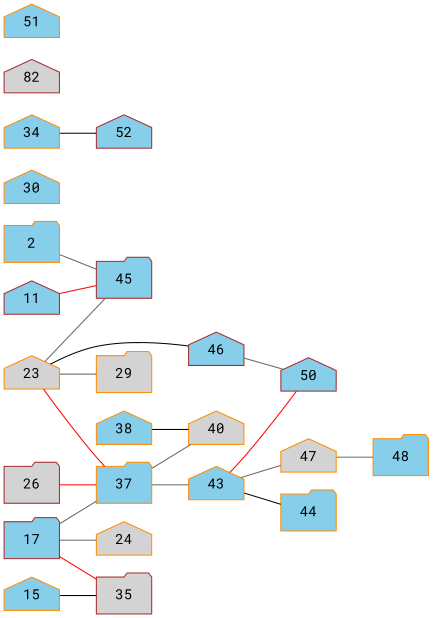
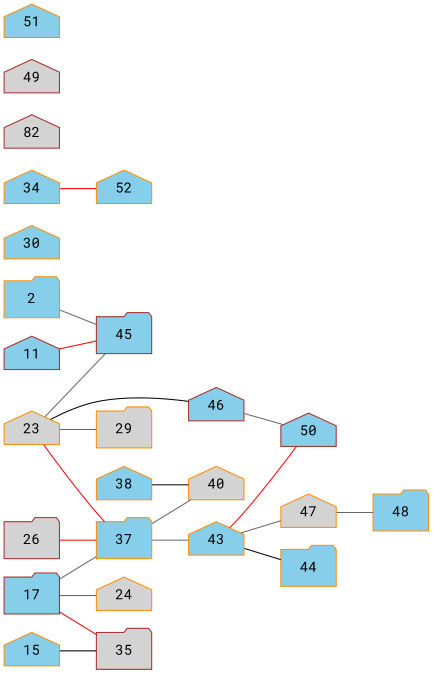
  graph {
    fontname="Roboto Mono"
    rankdir=LR
    node [color=darkorange fillcolor=skyblue fontname="Roboto Mono" shape=house style=filled]
    edge [color=gray40 fontname="Roboto Mono"]
    45 [color=brown shape=folder super="+18"]
    2 [shape=folder]
    11 [color=brown]
    15 [super="+3"]
    35 [color=brown fillcolor=lightgrey shape=folder super="+31"]
    37 [shape=folder super="+13+16"]
    40 [fillcolor=lightgrey super="+33"]
    43 [super="+27+39+12+41"]
    17 [color=brown shape=folder]
    24 [fillcolor=lightgrey]
    23 [fillcolor=lightgrey super="+21+6+20"]
    29 [fillcolor=lightgrey shape=folder]
    46 [color=brown super="+22+32"]
    50 [color=brown]
    26 [color=brown fillcolor=lightgrey shape=folder super="+9"]
    30
    34
-   52 [color=brown]
+   52
    44 [shape=folder]
    47 [fillcolor=lightgrey]
    38
    n22 [color=brown fillcolor=lightgrey label=82]
    48 [shape=folder]
+   49 [color=brown fillcolor=lightgrey]
    51
    2 -- 45
    11 -- 45 [color=red]
    15 -- 35 [color=black]
    37 -- 40
    37 -- 43 [weight=2]
    43 -- 50 [color=red]
    43 -- 44 [color=black]
    43 -- 47
    17 -- 35 [color=red weight=2]
    17 -- 37
    17 -- 24
    23 -- 45 [weight=3]
    23 -- 37 [color=red weight=3]
    23 -- 29 [weight=2]
    23 -- 46 [color=black]
    46 -- 50
    26 -- 37 [color=red]
-   34 -- 52 [color=black]
+   34 -- 52 [color=red]
    47 -- 48
    38 -- 40 [color=black]
  }
